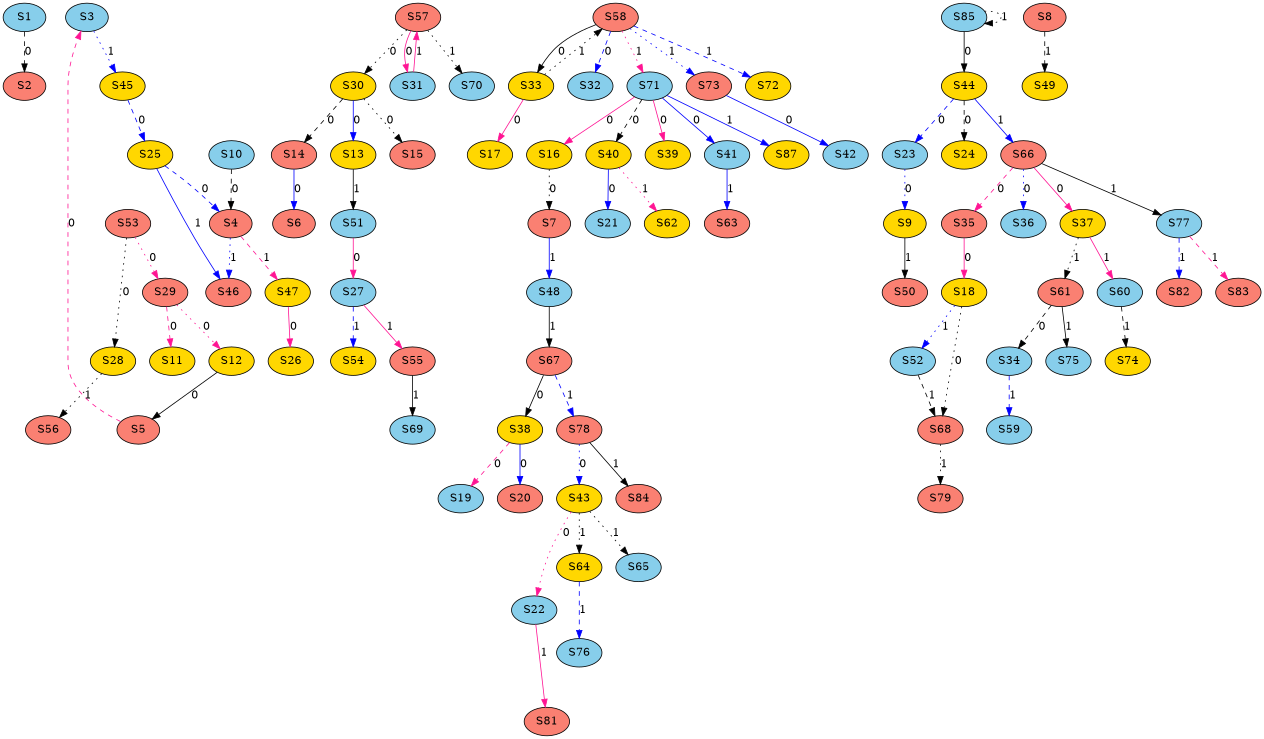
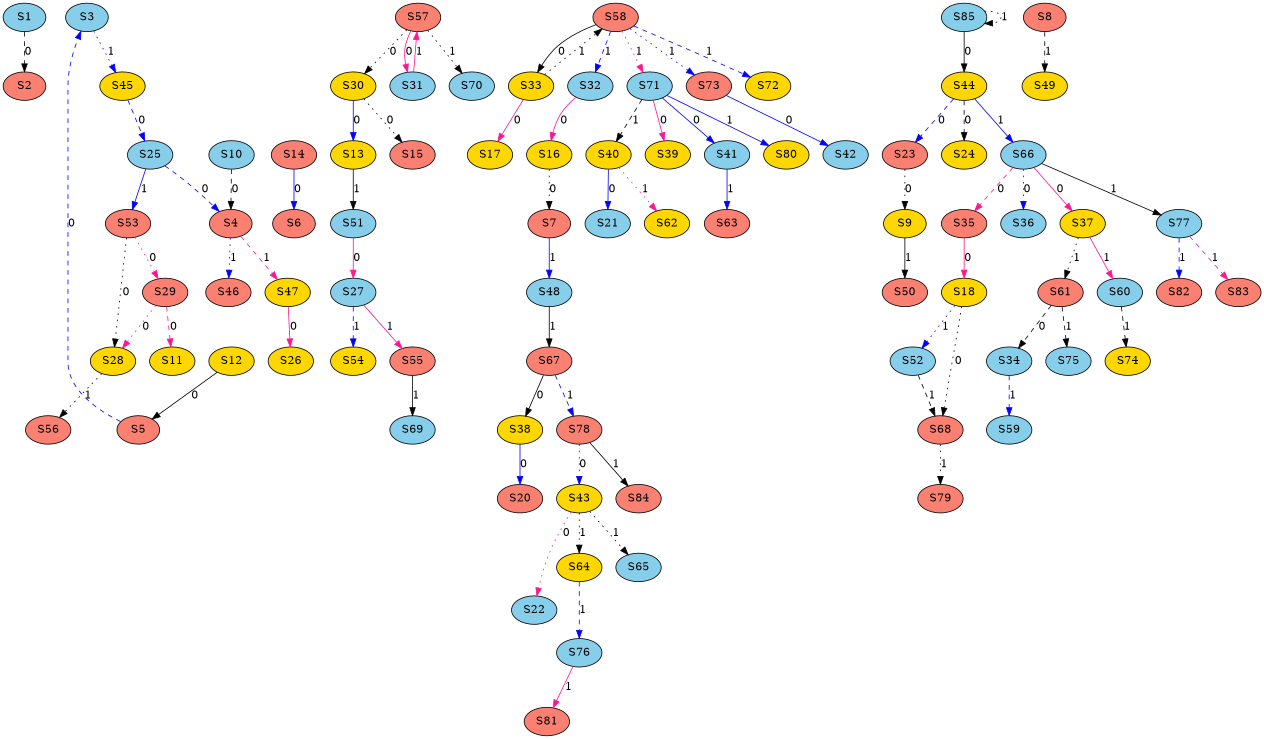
  strict digraph {
    node [fillcolor=skyblue style=filled]
    edge [color=black style=solid]
    S1
    S2 [fillcolor=salmon]
    S3
    S5 [fillcolor=salmon]
    S45 [fillcolor=gold]
-   S25 [fillcolor=gold]
+   S25
    S10
    S4 [fillcolor=salmon]
    S47 [fillcolor=gold]
    S46 [fillcolor=salmon]
    S26 [fillcolor=gold]
    S12 [fillcolor=gold]
    S14 [fillcolor=salmon]
    S6 [fillcolor=salmon]
    S16 [fillcolor=gold]
    S7 [fillcolor=salmon]
    S48
    S67 [fillcolor=salmon]
    S18 [fillcolor=gold]
    S52
    S68 [fillcolor=salmon]
    S49 [fillcolor=gold]
    S8 [fillcolor=salmon]
-   S23
+   S23 [fillcolor=salmon]
    S9 [fillcolor=gold]
    S50 [fillcolor=salmon]
    S53 [fillcolor=salmon]
    S29 [fillcolor=salmon]
    S28 [fillcolor=gold]
    S11 [fillcolor=gold]
    S30 [fillcolor=gold]
    S13 [fillcolor=gold]
    S15 [fillcolor=salmon]
    S51
    S27
    S32
    S33 [fillcolor=gold]
    S17 [fillcolor=gold]
    S58 [fillcolor=salmon]
    S71
    S73 [fillcolor=salmon]
    S72 [fillcolor=gold]
    S35 [fillcolor=salmon]
    S38 [fillcolor=gold]
-   S19
    S20 [fillcolor=salmon]
    S40 [fillcolor=gold]
    S21
    S62 [fillcolor=gold]
    S43 [fillcolor=gold]
    S22
    S64 [fillcolor=gold]
    S65
    S76
    S44 [fillcolor=gold]
    S24 [fillcolor=gold]
-   S66 [fillcolor=salmon]
+   S66
    S36
    S37 [fillcolor=gold]
    S77
    S54 [fillcolor=gold]
    S55 [fillcolor=salmon]
    S69
    S56 [fillcolor=salmon]
    S57 [fillcolor=salmon]
    S31
    S70
    S39 [fillcolor=gold]
    S41
-   S80 [fillcolor=gold label=S87]
+   S80 [fillcolor=gold]
    S42
    S34
    S61 [fillcolor=salmon]
    S75
    S59
    S60
    S82 [fillcolor=salmon]
    S83 [fillcolor=salmon]
    S74 [fillcolor=gold]
    S78 [fillcolor=salmon]
    S84 [fillcolor=salmon]
    S63 [fillcolor=salmon]
    S85
    S79 [fillcolor=salmon]
    S81 [fillcolor=salmon]
    S1 -> S2 [label=0 style=dashed]
    S3 -> S45 [color=blue label=1 style=dotted]
-   S5 -> S3 [color=deeppink label=0 style=dashed]
+   S5 -> S3 [color=blue label=0 style=dashed]
    S45 -> S25 [color=blue label=0 style=dashed]
    S25 -> S4 [color=blue label=0 style=dashed]
-   S25 -> S46 [color=blue label=1]
+   S25 -> S53 [color=blue label=1]
    S10 -> S4 [label=0 style=dashed]
    S4 -> S47 [color=deeppink label=1 style=dashed]
    S4 -> S46 [color=blue label=1 style=dotted]
    S47 -> S26 [color=deeppink label=0]
    S12 -> S5 [label=0]
    S14 -> S6 [color=blue label=0]
    S16 -> S7 [label=0 style=dotted]
    S7 -> S48 [color=blue label=1]
    S48 -> S67 [label=1]
    S67 -> S38 [label=0]
    S67 -> S78 [color=blue label=1 style=dashed]
    S18 -> S52 [color=blue label=1 style=dotted]
    S18 -> S68 [label=0 style=dotted]
    S52 -> S68 [label=1 style=dashed]
    S68 -> S79 [label=1 style=dotted]
    S8 -> S49 [label=1 style=dashed]
-   S23 -> S9 [color=blue label=0 style=dotted]
+   S23 -> S9 [label=0 style=dotted]
    S9 -> S50 [label=1]
    S53 -> S29 [color=deeppink label=0 style=dotted]
    S53 -> S28 [label=0 style=dotted]
-   S29 -> S12 [color=deeppink label=0 style=dotted]
+   S29 -> S28 [color=deeppink label=0 style=dotted]
    S29 -> S11 [color=deeppink label=0 style=dashed]
    S28 -> S56 [label=1 style=dotted]
-   S30 -> S14 [label=0 style=dashed]
    S30 -> S13 [color=blue label=0]
    S30 -> S15 [label=0 style=dotted]
    S13 -> S51 [label=1]
    S51 -> S27 [color=deeppink label=0]
    S27 -> S54 [color=blue label=1 style=dashed]
    S27 -> S55 [color=deeppink label=1]
-   S71 -> S16 [color=deeppink label=0]
+   S32 -> S16 [color=deeppink label=0]
    S33 -> S17 [color=deeppink label=0]
    S33 -> S58 [label=1 style=dotted]
-   S58 -> S32 [color=blue label=0 style=dashed]
+   S58 -> S32 [color=blue label=1 style=dashed]
    S58 -> S33 [label=0]
    S58 -> S71 [color=deeppink label=1 style=dotted]
    S58 -> S73 [color=blue label=1 style=dotted]
    S58 -> S72 [color=blue label=1 style=dashed]
-   S71 -> S40 [label=0 style=dashed]
+   S71 -> S40 [label=1 style=dashed]
    S71 -> S39 [color=deeppink label=0]
    S71 -> S41 [color=blue label=0]
    S71 -> S80 [color=blue label=1]
    S73 -> S42 [color=blue label=0]
    S35 -> S18 [color=deeppink label=0]
-   S38 -> S19 [color=deeppink label=0 style=dashed]
    S38 -> S20 [color=blue label=0]
    S40 -> S21 [color=blue label=0]
    S40 -> S62 [color=deeppink label=1 style=dotted]
    S43 -> S22 [color=deeppink label=0 style=dotted]
    S43 -> S64 [label=1 style=dotted]
    S43 -> S65 [label=1 style=dotted]
    S64 -> S76 [color=blue label=1 style=dashed]
-   S22 -> S81 [color=deeppink label=1]
+   S76 -> S81 [color=deeppink label=1]
    S44 -> S23 [color=blue label=0 style=dashed]
    S44 -> S24 [label=0 style=dashed]
    S44 -> S66 [color=blue label=1]
    S66 -> S35 [color=deeppink label=0 style=dashed]
    S66 -> S36 [color=blue label=0 style=dotted]
    S66 -> S37 [color=deeppink label=0]
    S66 -> S77 [label=1]
    S37 -> S61 [label=1 style=dotted]
    S37 -> S60 [color=deeppink label=1]
    S77 -> S82 [color=blue label=1 style=dashed]
    S77 -> S83 [color=deeppink label=1 style=dashed]
    S55 -> S69 [label=1]
    S57 -> S30 [label=0 style=dotted]
    S57 -> S31 [color=deeppink label=0]
    S57 -> S70 [label=1 style=dotted]
    S31 -> S57 [color=deeppink label=1]
    S41 -> S63 [color=blue label=1]
    S34 -> S59 [color=blue label=1 style=dashed]
    S61 -> S34 [label=0 style=dashed]
-   S61 -> S75 [label=1]
+   S61 -> S75 [label=1 style=dashed]
    S60 -> S74 [label=1 style=dashed]
    S78 -> S43 [color=blue label=0 style=dotted]
    S78 -> S84 [label=1]
    S85 -> S44 [label=0]
    S85 -> S85 [label=1 style=dotted]
  }
